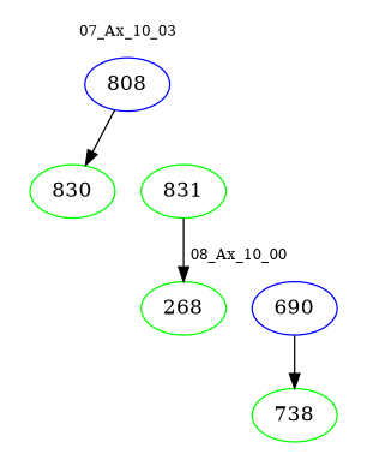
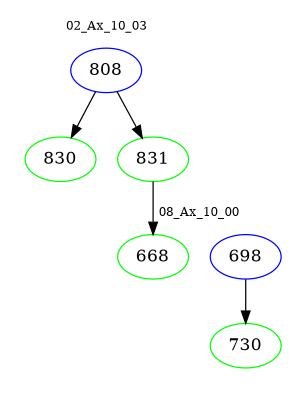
  digraph {
    node [color=green]
    edge [color=black]
    n1 [color=blue label=808]
    n2 [label=830]
    n3 [label=831]
-   n4 [color=blue label=690]
-   n5 [label=268]
-   n6 [label=738]
+   n4 [color=blue label=698]
+   n5 [label=668]
+   n6 [label=730]
    subgraph cluster_1 {
      color=white
      fontsize=10
-     label="07_Ax_10_03"
+     label="02_Ax_10_03"
      n1
      n2
      n3
    }
    subgraph cluster_2 {
      color=white
      fontsize=10
      label="08_Ax_10_00"
      n4
      n5
      n6
    }
    n1 -> n2
+   n1 -> n3
    n3 -> n5
    n4 -> n6
  }
